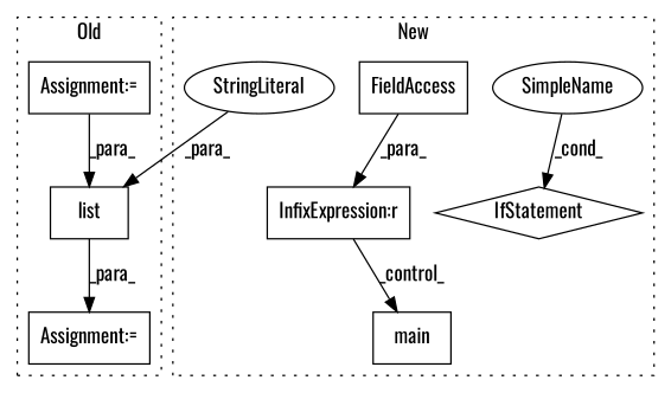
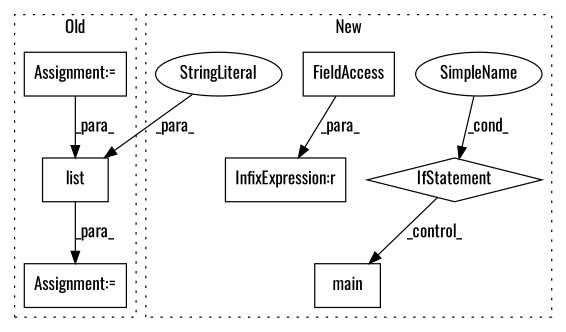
  digraph {
    fontname=Oswald
    node [a=32 fontname=Oswald l=1 shape=box]
    edge [fontname=Oswald]
    n1 [l="5,1" label=list s="2554,2582"]
    n2 [a=7 label="Assignment:=" s=2553]
    n3 [a=7 label="Assignment:=" s=2463]
    n4 [l=6 label=main s=3376]
    n5 [a=25 l="4,2" label=IfStatement s="3340,3366" shape=diamond]
    n6 [a=42 label=SimpleName shape=ellipse l=""]
    n7 [a=27 l=4 label="InfixExpression:r" s=3352]
    n8 [a=45 l=10 label=StringLiteral s=3356 shape=ellipse]
    n9 [a=22 l=8 label=FieldAccess s=3344]
    subgraph cluster_1 {
      label=Old
      style=dotted
      n1
      n2
      n3
    }
    subgraph cluster_2 {
      label=New
      style=dotted
      n4
      n5
      n6
      n7
      n8
      n9
    }
    n1 -> n2 [label=_para_]
    n3 -> n1 [label=_para_]
-   n7 -> n4 [label=_control_]
+   n5 -> n4 [label=_control_]
    n6 -> n5 [label=_cond_]
    n8 -> n1 [label=_para_]
    n9 -> n7 [label=_para_]
  }
